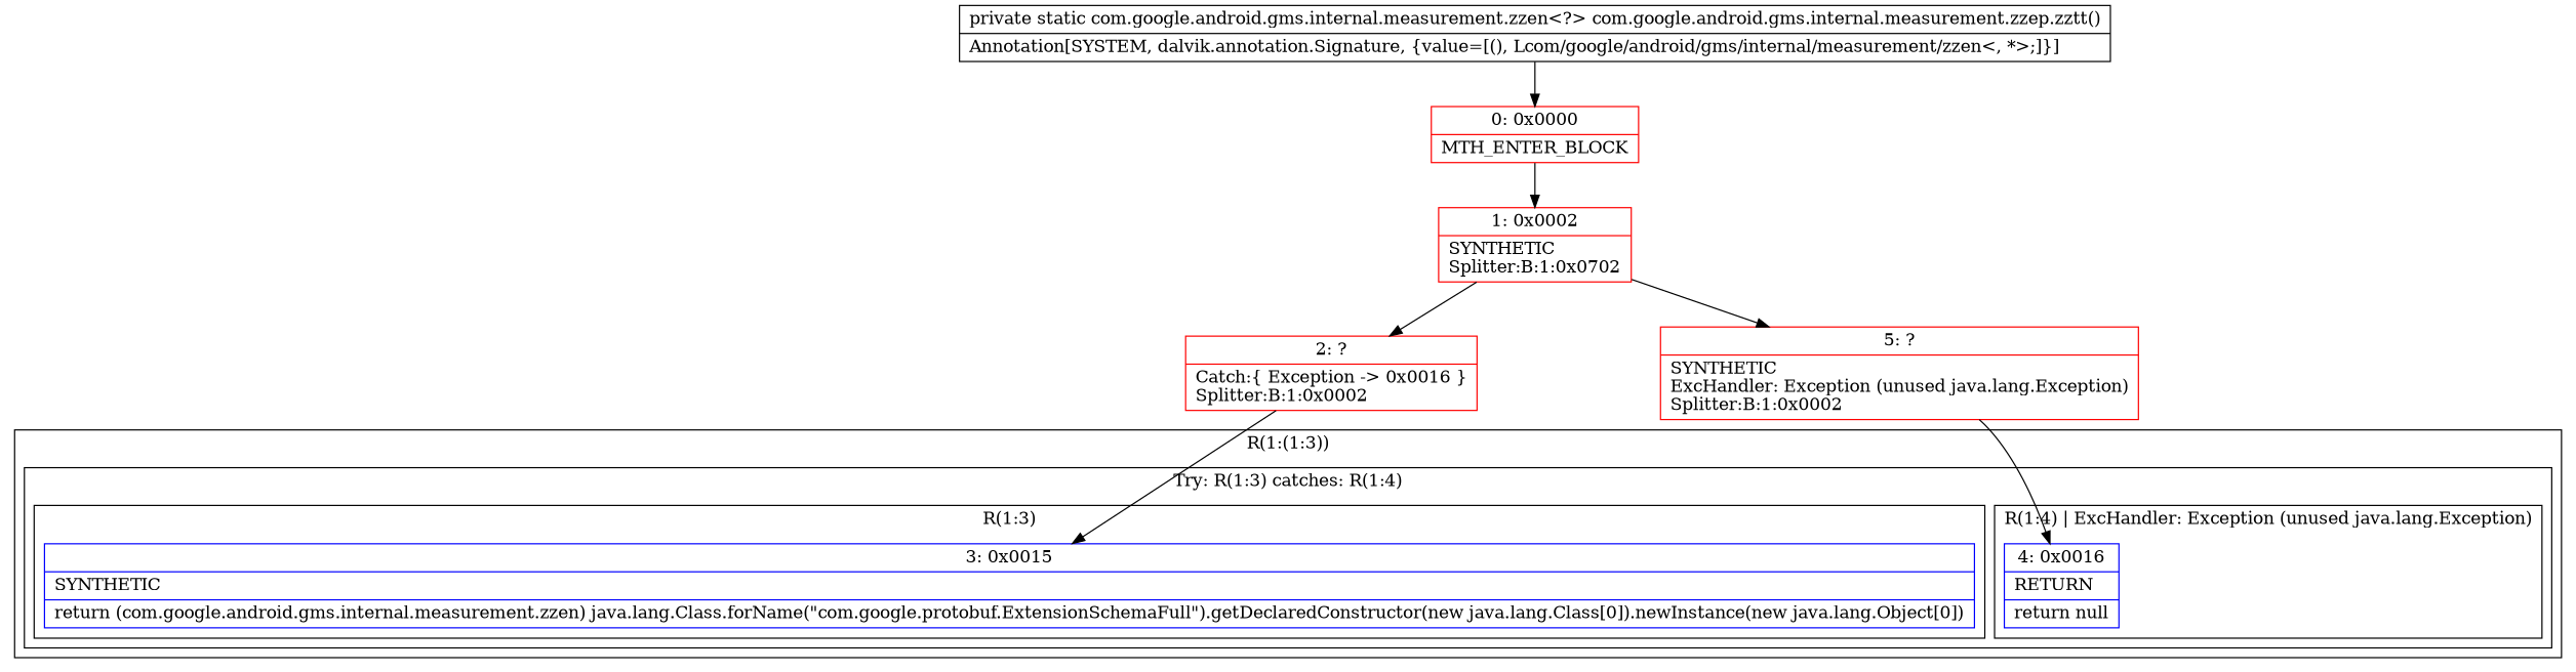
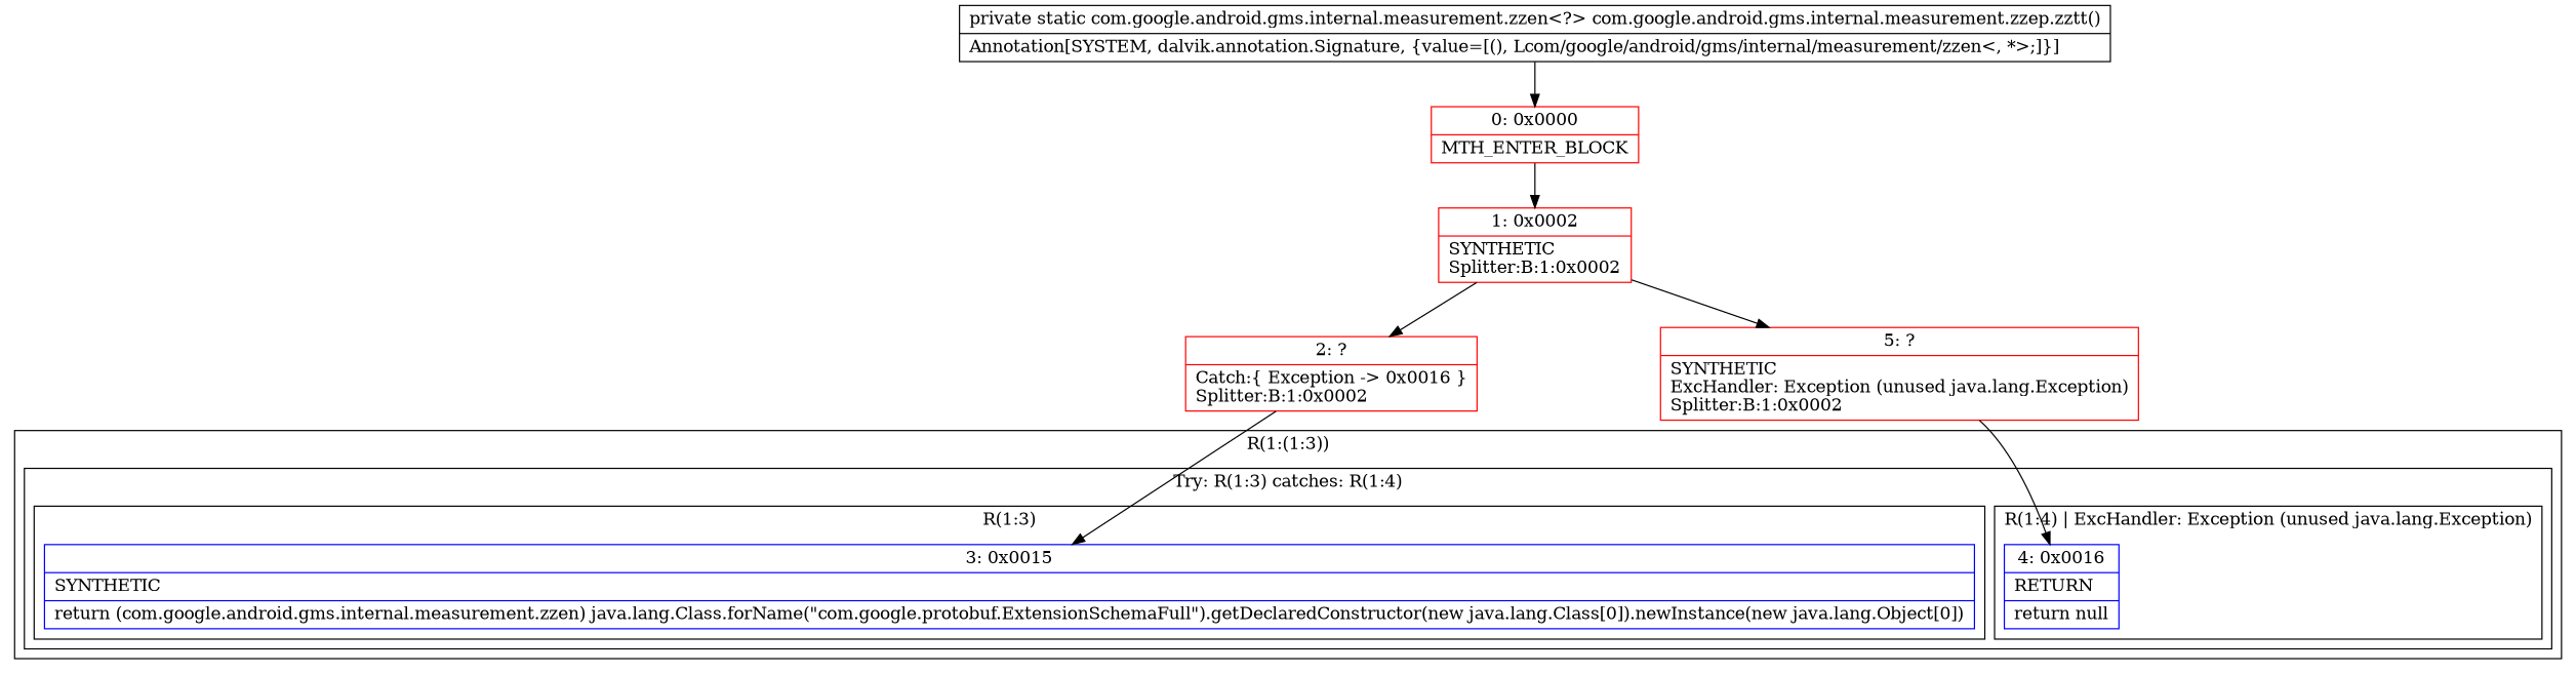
  digraph {
    node [color=red shape=record]
    n1 [color=blue label="{3\:\ 0x0015|SYNTHETIC\l|return (com.google.android.gms.internal.measurement.zzen) java.lang.Class.forName(\"com.google.protobuf.ExtensionSchemaFull\").getDeclaredConstructor(new java.lang.Class[0]).newInstance(new java.lang.Object[0])\l}"]
    n2 [color=blue label="{4\:\ 0x0016|RETURN\l|return null\l}"]
    n3 [label="{0\:\ 0x0000|MTH_ENTER_BLOCK\l}"]
-   n4 [label="{1\:\ 0x0002|SYNTHETIC\lSplitter:B:1:0x0702\l}"]
+   n4 [label="{1\:\ 0x0002|SYNTHETIC\lSplitter:B:1:0x0002\l}"]
    n5 [label="{2\:\ ?|Catch:\{ Exception \-\> 0x0016 \}\lSplitter:B:1:0x0002\l}"]
    n6 [label="{5\:\ ?|SYNTHETIC\lExcHandler: Exception (unused java.lang.Exception)\lSplitter:B:1:0x0002\l}"]
    n7 [label="{private static com.google.android.gms.internal.measurement.zzen\<?\> com.google.android.gms.internal.measurement.zzep.zztt()  | Annotation[SYSTEM, dalvik.annotation.Signature, \{value=[(), Lcom\/google\/android\/gms\/internal\/measurement\/zzen\<, *\>;]\}]\l}" color=""]
    subgraph cluster_1 {
      label="R(1:(1:3))"
      subgraph cluster_2 {
        label="Try: R(1:3) catches: R(1:4)"
        subgraph cluster_3 {
          label="R(1:3)"
          n1
        }
        subgraph cluster_4 {
          label="R(1:4) | ExcHandler: Exception (unused java.lang.Exception)\l"
          n2
        }
      }
    }
    subgraph cluster_5 {
      label="R(1:4) | ExcHandler: Exception (unused java.lang.Exception)\l"
    }
    n3 -> n4
    n4 -> n5
    n4 -> n6
    n5 -> n1
    n6 -> n2
    n7 -> n3
  }
